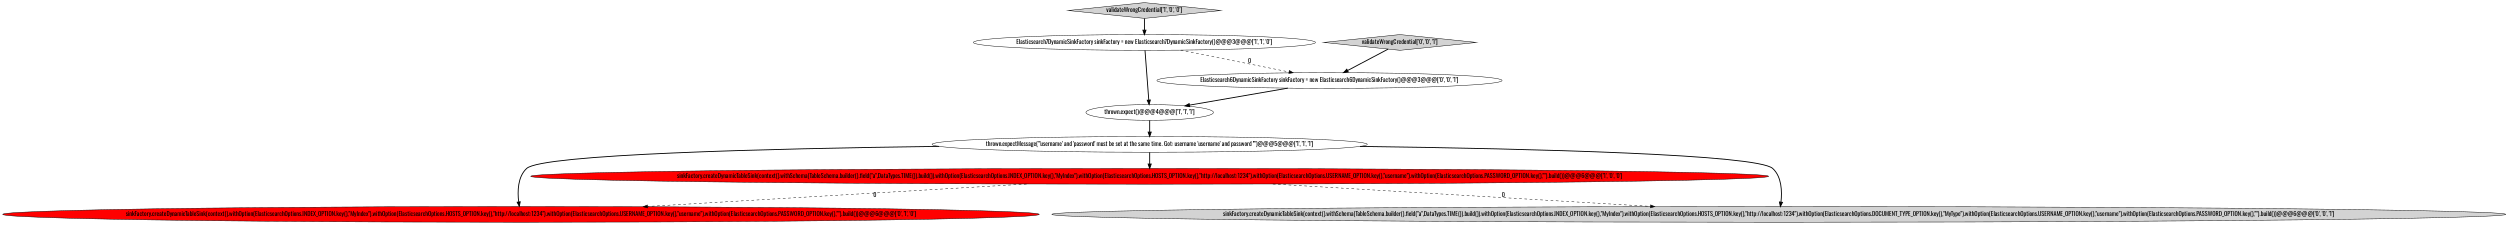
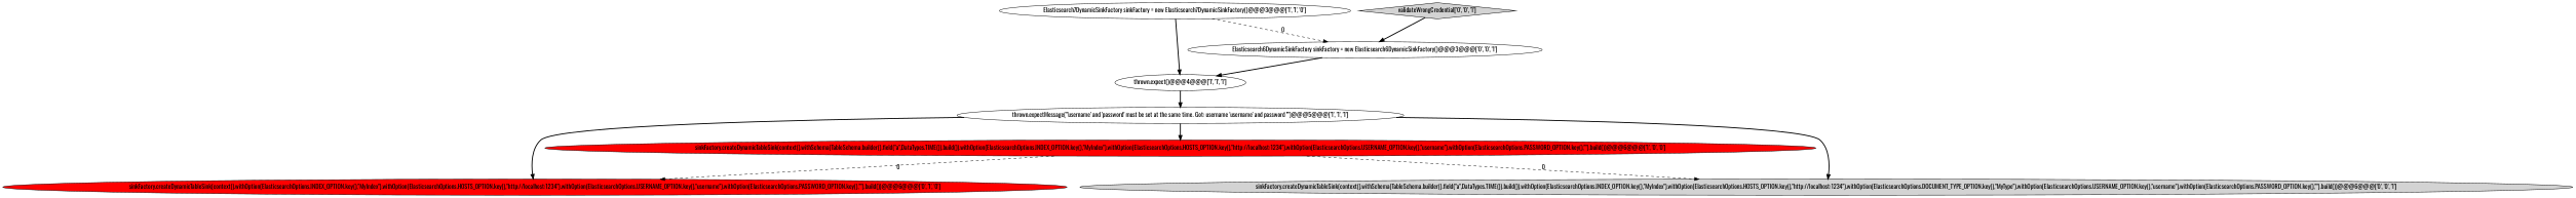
  digraph {
    fontname=Oswald
    node [fillcolor=white fontname=Oswald shape=ellipse style=filled]
    edge [fontname=Oswald style=bold]
    n1 [label="Elasticsearch6DynamicSinkFactory sinkFactory = new Elasticsearch6DynamicSinkFactory()@@@3@@@['0', '0', '1']"]
    n2 [label="thrown.expect()@@@4@@@['1', '1', '1']"]
    n3 [label="thrown.expectMessage(\"'username' and 'password' must be set at the same time. Got: username 'username' and password ''\")@@@5@@@['1', '1', '1']"]
    n4 [label="Elasticsearch7DynamicSinkFactory sinkFactory = new Elasticsearch7DynamicSinkFactory()@@@3@@@['1', '1', '0']"]
-   n5 [fillcolor=lightgray label="validateWrongCredential['1', '0', '0']" shape=diamond]
    n6 [fillcolor=red label="sinkFactory.createDynamicTableSink(context().withOption(ElasticsearchOptions.INDEX_OPTION.key(),\"MyIndex\").withOption(ElasticsearchOptions.HOSTS_OPTION.key(),\"http://localhost:1234\").withOption(ElasticsearchOptions.USERNAME_OPTION.key(),\"username\").withOption(ElasticsearchOptions.PASSWORD_OPTION.key(),\"\").build())@@@6@@@['0', '1', '0']"]
    n7 [fillcolor=lightgray label="validateWrongCredential['0', '0', '1']" shape=diamond]
    n8 [fillcolor=lightgray label="sinkFactory.createDynamicTableSink(context().withSchema(TableSchema.builder().field(\"a\",DataTypes.TIME()).build()).withOption(ElasticsearchOptions.INDEX_OPTION.key(),\"MyIndex\").withOption(ElasticsearchOptions.HOSTS_OPTION.key(),\"http://localhost:1234\").withOption(ElasticsearchOptions.DOCUMENT_TYPE_OPTION.key(),\"MyType\").withOption(ElasticsearchOptions.USERNAME_OPTION.key(),\"username\").withOption(ElasticsearchOptions.PASSWORD_OPTION.key(),\"\").build())@@@6@@@['0', '0', '1']"]
    n9 [fillcolor=red label="sinkFactory.createDynamicTableSink(context().withSchema(TableSchema.builder().field(\"a\",DataTypes.TIME()).build()).withOption(ElasticsearchOptions.INDEX_OPTION.key(),\"MyIndex\").withOption(ElasticsearchOptions.HOSTS_OPTION.key(),\"http://localhost:1234\").withOption(ElasticsearchOptions.USERNAME_OPTION.key(),\"username\").withOption(ElasticsearchOptions.PASSWORD_OPTION.key(),\"\").build())@@@6@@@['1', '0', '0']"]
    n1 -> n2
    n2 -> n3
    n3 -> n6
    n3 -> n8
    n3 -> n9
    n4 -> n1 [label=0 style=dashed]
    n4 -> n2
-   n5 -> n4
    n7 -> n1
    n9 -> n6 [label=0 style=dashed]
    n9 -> n8 [label=0 style=dashed]
  }
